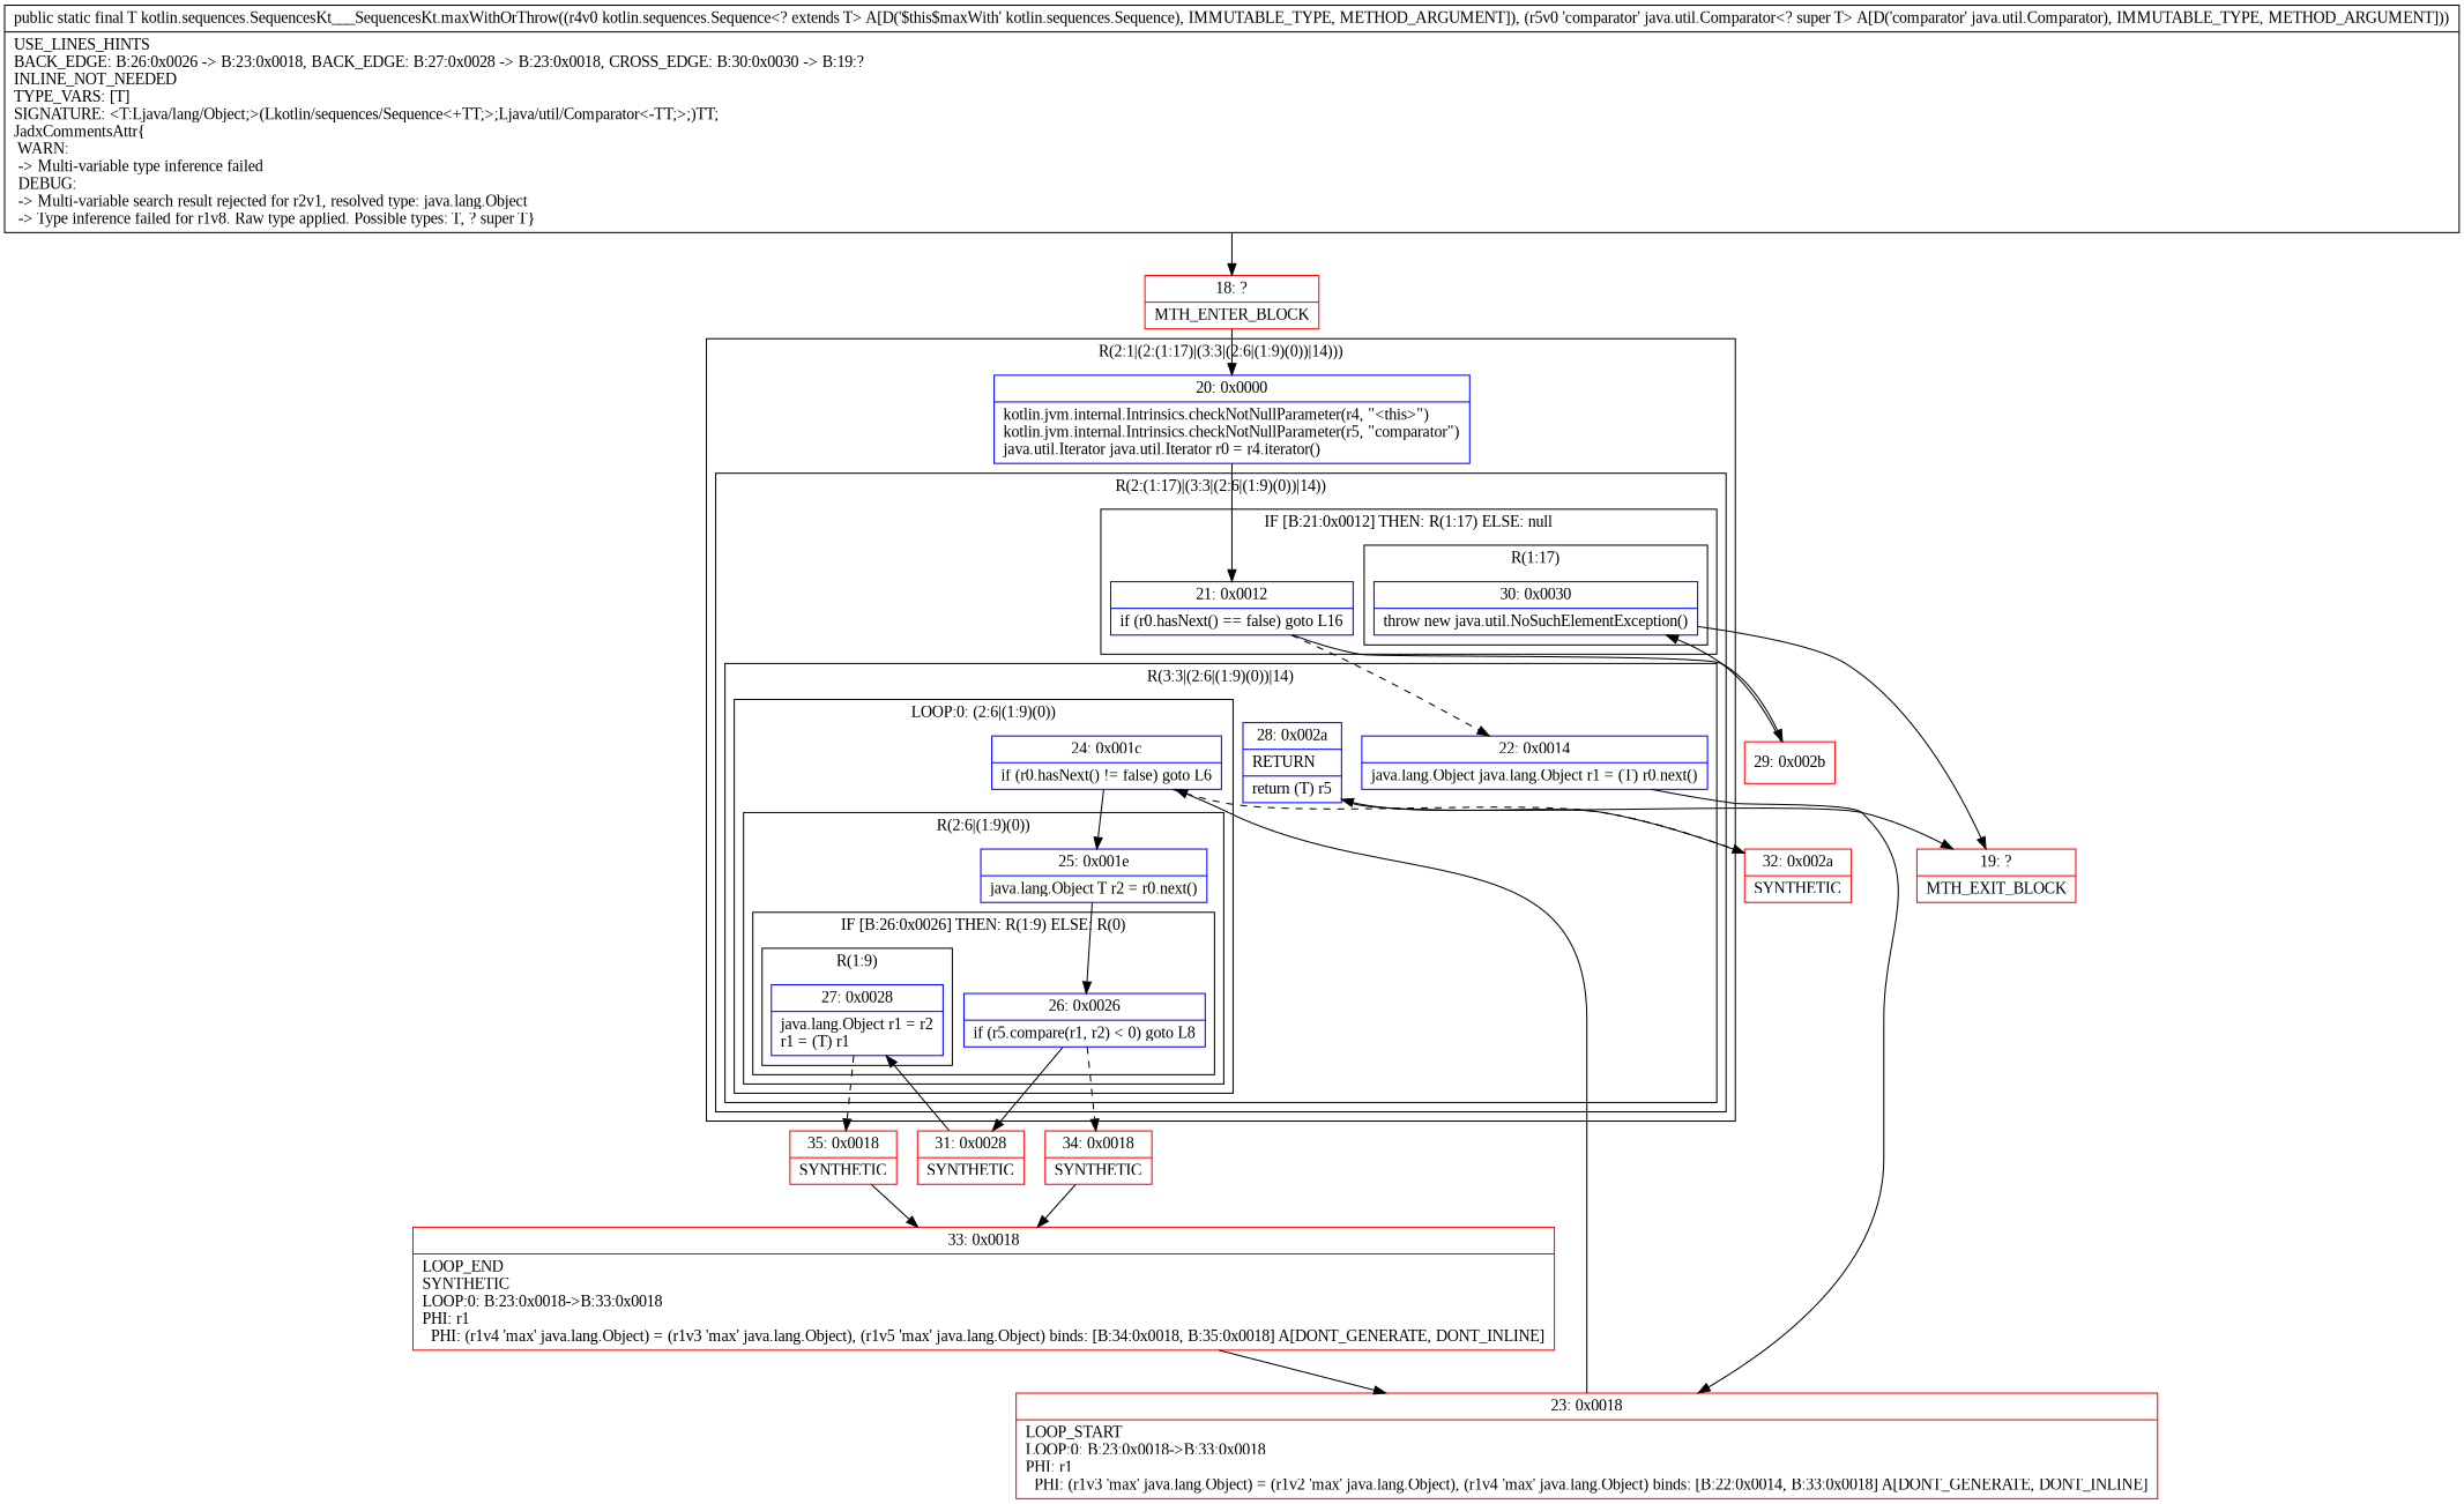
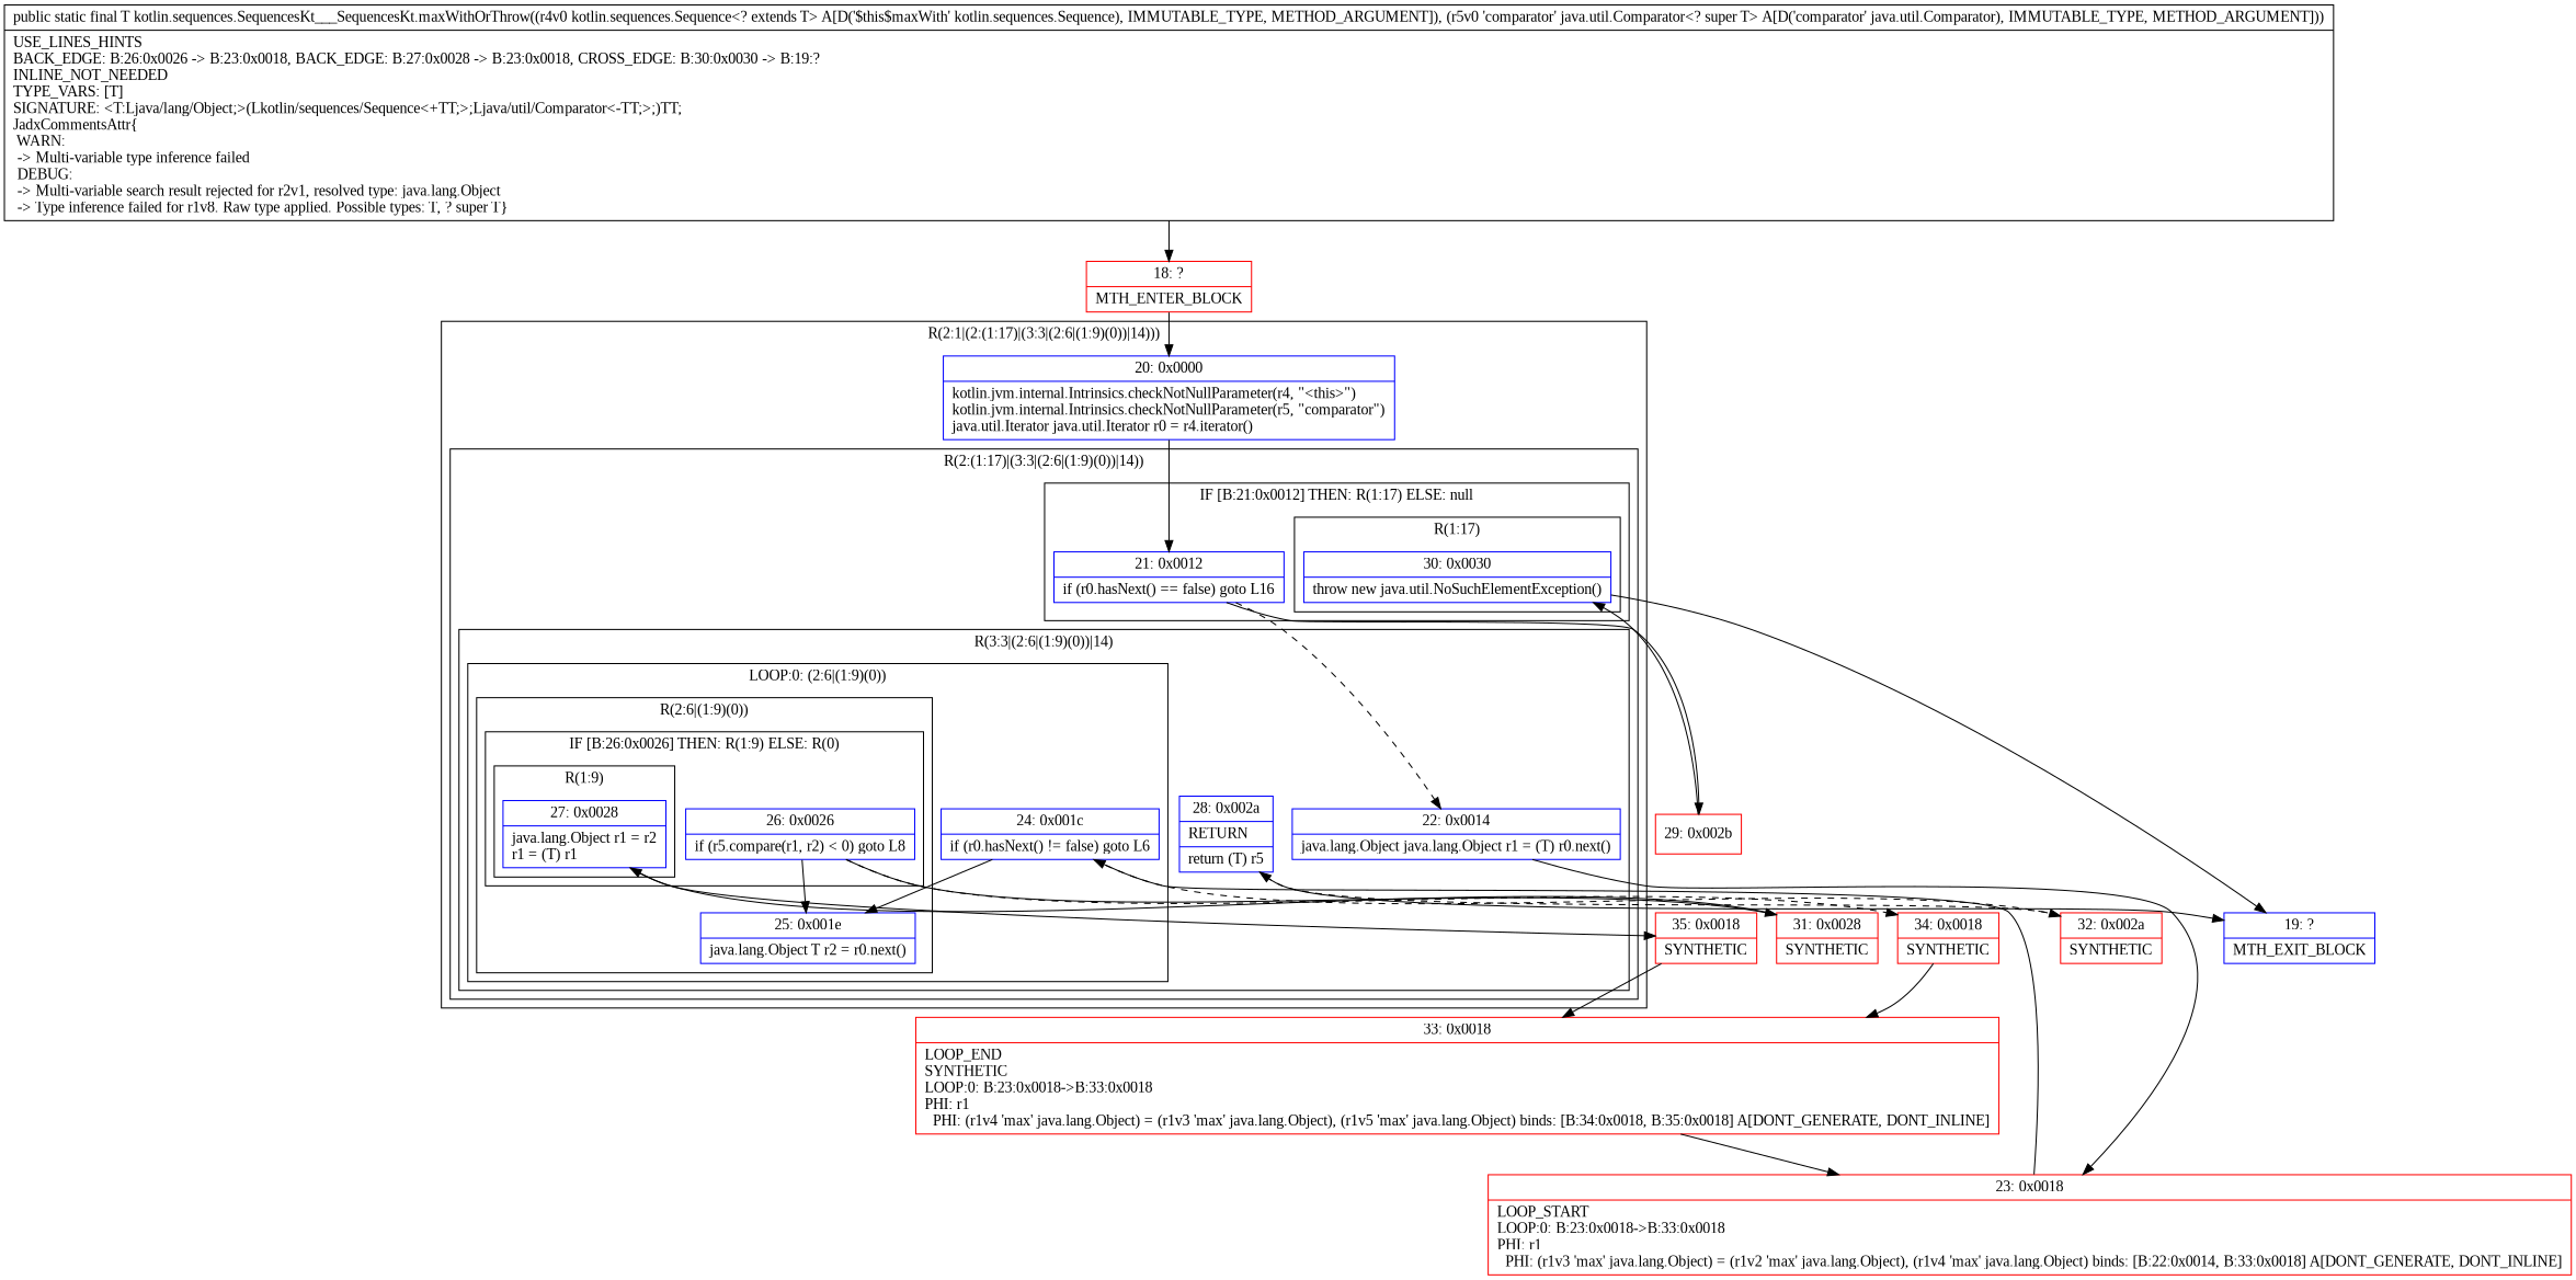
  digraph {
    fontname="Liberation Serif"
    node [color=blue fontname="Liberation Serif" shape=record]
    edge [fontname="Liberation Serif"]
    n1 [label="{30\:\ 0x0030|throw new java.util.NoSuchElementException()\l}"]
    n2 [label="{21\:\ 0x0012|if (r0.hasNext() == false) goto L16\l}"]
    n3 [label="{27\:\ 0x0028|java.lang.Object r1 = r2\lr1 = (T) r1\l}"]
    n4 [label="{26\:\ 0x0026|if (r5.compare(r1, r2) \< 0) goto L8\l}"]
    n5 [label="{25\:\ 0x001e|java.lang.Object T r2 = r0.next()\l}"]
    n6 [label="{24\:\ 0x001c|if (r0.hasNext() != false) goto L6\l}"]
    n7 [label="{22\:\ 0x0014|java.lang.Object java.lang.Object r1 = (T) r0.next()\l}"]
    n8 [label="{28\:\ 0x002a|RETURN\l|return (T) r5\l}"]
    n9 [label="{20\:\ 0x0000|kotlin.jvm.internal.Intrinsics.checkNotNullParameter(r4, \"\<this\>\")\lkotlin.jvm.internal.Intrinsics.checkNotNullParameter(r5, \"comparator\")\ljava.util.Iterator java.util.Iterator r0 = r4.iterator()\l}"]
-   n10 [color=red label="{19\:\ ?|MTH_EXIT_BLOCK\l}"]
+   n10 [label="{19\:\ ?|MTH_EXIT_BLOCK\l}"]
    n11 [color=red label="{29\:\ 0x002b}"]
    n12 [color=red label="{35\:\ 0x0018|SYNTHETIC\l}"]
    n13 [color=red label="{31\:\ 0x0028|SYNTHETIC\l}"]
    n14 [color=red label="{34\:\ 0x0018|SYNTHETIC\l}"]
    n15 [color=red label="{32\:\ 0x002a|SYNTHETIC\l}"]
    n16 [color=red label="{23\:\ 0x0018|LOOP_START\lLOOP:0: B:23:0x0018\-\>B:33:0x0018\lPHI: r1 \l  PHI: (r1v3 'max' java.lang.Object) = (r1v2 'max' java.lang.Object), (r1v4 'max' java.lang.Object) binds: [B:22:0x0014, B:33:0x0018] A[DONT_GENERATE, DONT_INLINE]\l}"]
    n17 [color=red label="{33\:\ 0x0018|LOOP_END\lSYNTHETIC\lLOOP:0: B:23:0x0018\-\>B:33:0x0018\lPHI: r1 \l  PHI: (r1v4 'max' java.lang.Object) = (r1v3 'max' java.lang.Object), (r1v5 'max' java.lang.Object) binds: [B:34:0x0018, B:35:0x0018] A[DONT_GENERATE, DONT_INLINE]\l}"]
    n18 [color=red label="{18\:\ ?|MTH_ENTER_BLOCK\l}"]
    n19 [label="{public static final T kotlin.sequences.SequencesKt___SequencesKt.maxWithOrThrow((r4v0 kotlin.sequences.Sequence\<? extends T\> A[D('$this$maxWith' kotlin.sequences.Sequence), IMMUTABLE_TYPE, METHOD_ARGUMENT]), (r5v0 'comparator' java.util.Comparator\<? super T\> A[D('comparator' java.util.Comparator), IMMUTABLE_TYPE, METHOD_ARGUMENT]))  | USE_LINES_HINTS\lBACK_EDGE: B:26:0x0026 \-\> B:23:0x0018, BACK_EDGE: B:27:0x0028 \-\> B:23:0x0018, CROSS_EDGE: B:30:0x0030 \-\> B:19:?\lINLINE_NOT_NEEDED\lTYPE_VARS: [T]\lSIGNATURE: \<T:Ljava\/lang\/Object;\>(Lkotlin\/sequences\/Sequence\<+TT;\>;Ljava\/util\/Comparator\<\-TT;\>;)TT;\lJadxCommentsAttr\{\l WARN: \l \-\> Multi\-variable type inference failed\l DEBUG: \l \-\> Multi\-variable search result rejected for r2v1, resolved type: java.lang.Object\l \-\> Type inference failed for r1v8. Raw type applied. Possible types: T, ? super T\}\l}" color=""]
    subgraph cluster_1 {
      label="R(2:1|(2:(1:17)|(3:3|(2:6|(1:9)(0))|14)))"
      n9
      subgraph cluster_2 {
        label="R(2:(1:17)|(3:3|(2:6|(1:9)(0))|14))"
        subgraph cluster_3 {
          label="IF [B:21:0x0012] THEN: R(1:17) ELSE: null"
          n2
          subgraph cluster_4 {
            label="R(1:17)"
            n1
          }
        }
        subgraph cluster_5 {
          label="R(3:3|(2:6|(1:9)(0))|14)"
          n7
          n8
          subgraph cluster_6 {
            label="LOOP:0: (2:6|(1:9)(0))"
            n6
            subgraph cluster_7 {
              label="R(2:6|(1:9)(0))"
              n5
              subgraph cluster_8 {
                label="IF [B:26:0x0026] THEN: R(1:9) ELSE: R(0)"
                n4
                subgraph cluster_9 {
                  label="R(1:9)"
                  n3
                }
                subgraph cluster_10 {
                  label="R(0)"
                }
              }
            }
          }
        }
      }
    }
    n1 -> n10
    n2 -> n7 [style=dashed]
    n2 -> n11
-   n3 -> n12 [style=dashed]
+   n3 -> n12
    n4 -> n13
    n4 -> n14 [style=dashed]
-   n5 -> n4
+   n4 -> n5
    n6 -> n5
    n6 -> n15 [style=dashed]
    n7 -> n16
    n8 -> n10
    n9 -> n2
    n11 -> n1
    n12 -> n17
    n13 -> n3
    n14 -> n17
-   n15 -> n8
+   n15 -> n8 [style=dashed]
    n16 -> n6
    n17 -> n16
    n18 -> n9
    n19 -> n18
  }
